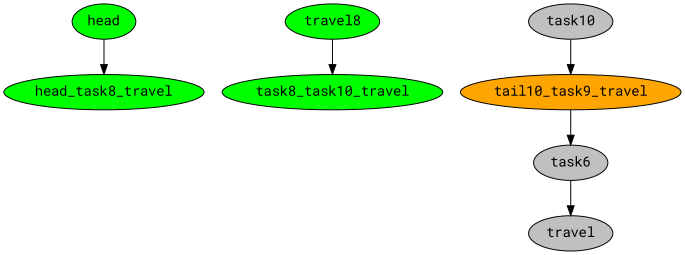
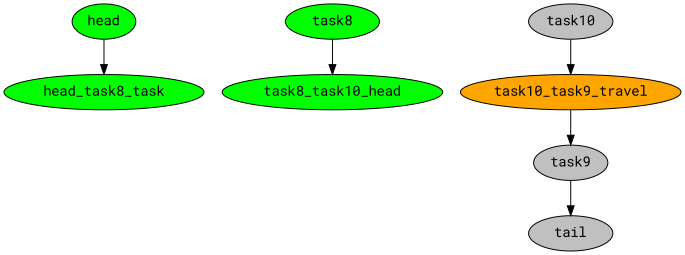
  digraph {
    fontname="Roboto Mono"
    node [fillcolor=green fontcolor=black fontname="Roboto Mono" style=filled]
    edge [color=black fontname="Roboto Mono"]
    n1 [label=head]
-   n2 [label=head_task8_travel]
-   n3 [label=travel8]
-   n4 [label=task8_task10_travel]
+   n2 [label=head_task8_task]
+   n3 [label=task8]
+   n4 [label=task8_task10_head]
    n5 [fillcolor=gray label=task10]
-   n6 [fillcolor=orange label=tail10_task9_travel]
-   n7 [fillcolor=gray label=task6]
-   n8 [fillcolor=gray label=travel]
+   n6 [fillcolor=orange label=task10_task9_travel]
+   n7 [fillcolor=gray label=task9]
+   n8 [fillcolor=gray label=tail]
    n1 -> n2
    n3 -> n4
    n5 -> n6
    n6 -> n7
    n7 -> n8
  }
